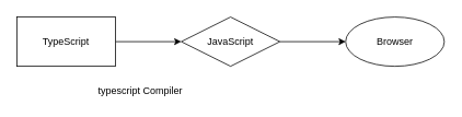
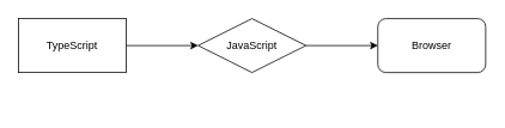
  <mxCell id="0" />
  <mxCell id="1" parent="0" />
  <mxCell id="2" value="" style="edgeStyle=orthogonalEdgeStyle;rounded=0;orthogonalLoop=1;jettySize=auto;html=1;" parent="1" source="3" target="5" edge="1"><mxGeometry relative="1" as="geometry" /></mxCell>
  <mxCell id="3" value="TypeScript" style="rounded=0;whiteSpace=wrap;html=1;" parent="1" vertex="1"><mxGeometry x="20" y="20" width="120" height="60" as="geometry" /></mxCell>
  <mxCell id="4" value="" style="edgeStyle=orthogonalEdgeStyle;rounded=0;orthogonalLoop=1;jettySize=auto;html=1;" parent="1" source="5" target="6" edge="1"><mxGeometry relative="1" as="geometry" /></mxCell>
  <mxCell id="5" value="JavaScript" style="rhombus;whiteSpace=wrap;html=1;" parent="1" vertex="1"><mxGeometry x="220" y="20" width="120" height="60" as="geometry" /></mxCell>
- <mxCell id="6" value="Browser" style="ellipse;whiteSpace=wrap;html=1;rounded=0;" parent="1" vertex="1"><mxGeometry x="420" y="20" width="120" height="60" as="geometry" /></mxCell>
- <mxCell id="7" value="typescript Compiler" style="text;html=1;align=center;verticalAlign=middle;resizable=0;points=[];autosize=1;strokeColor=none;fillColor=none;" parent="1" vertex="1"><mxGeometry x="110" y="100" width="120" height="20" as="geometry" /></mxCell>
+ <mxCell id="6" value="Browser" style="whiteSpace=wrap;html=1;rounded=1;" parent="1" vertex="1"><mxGeometry x="420" y="20" width="120" height="60" as="geometry" /></mxCell>
